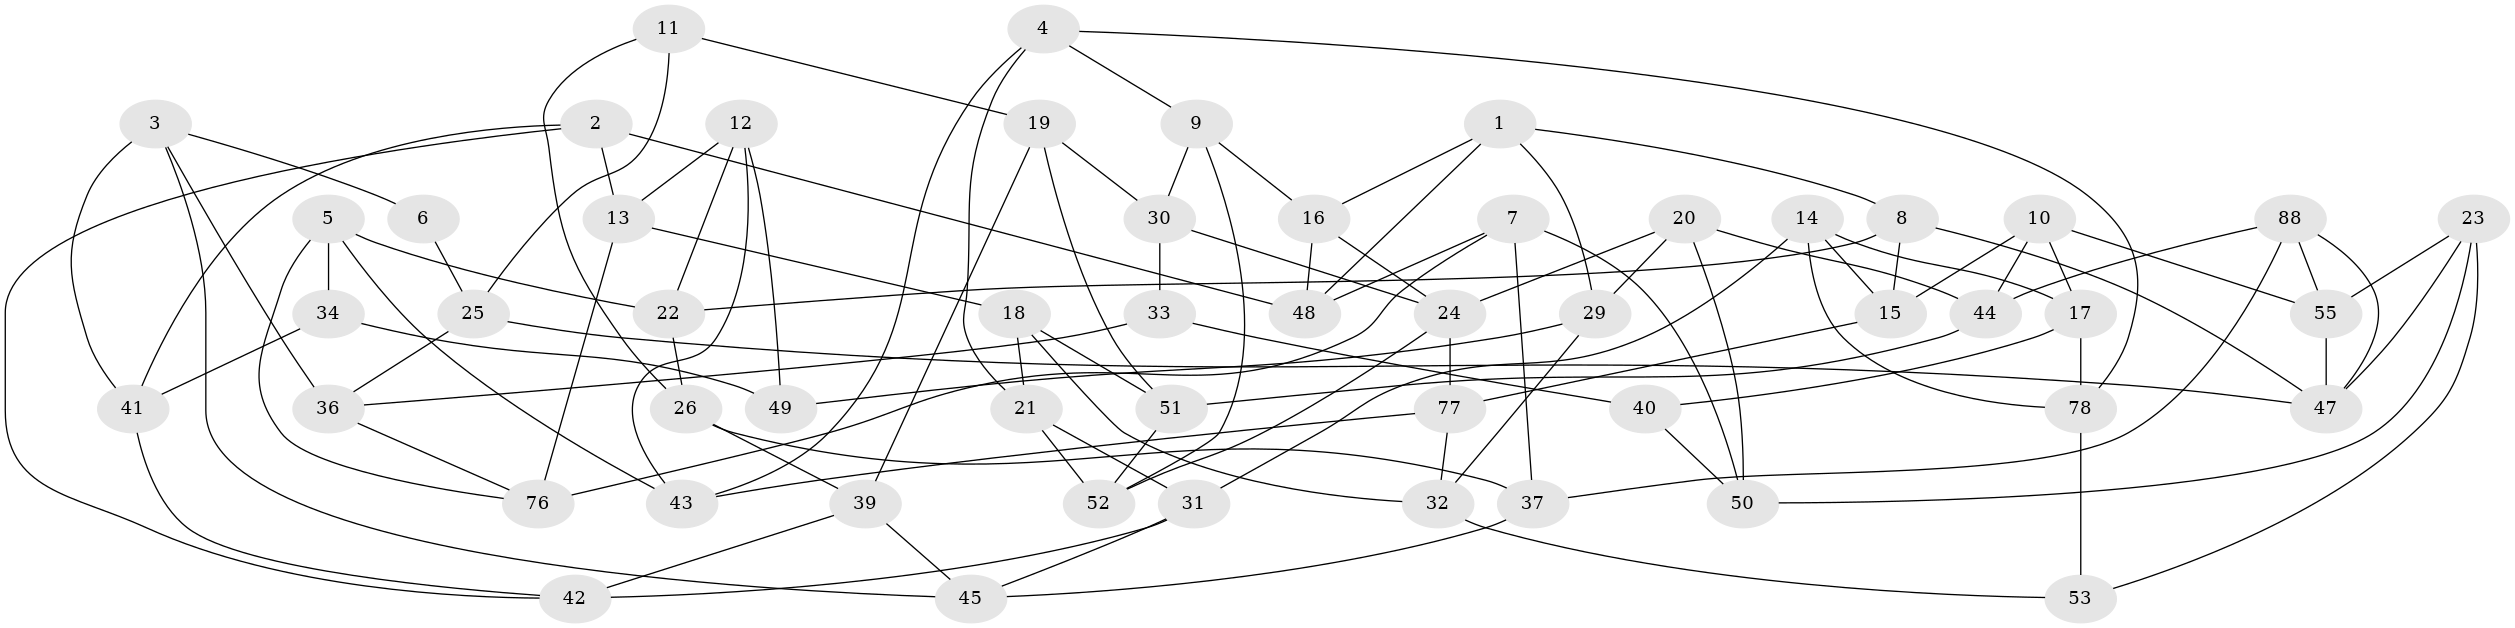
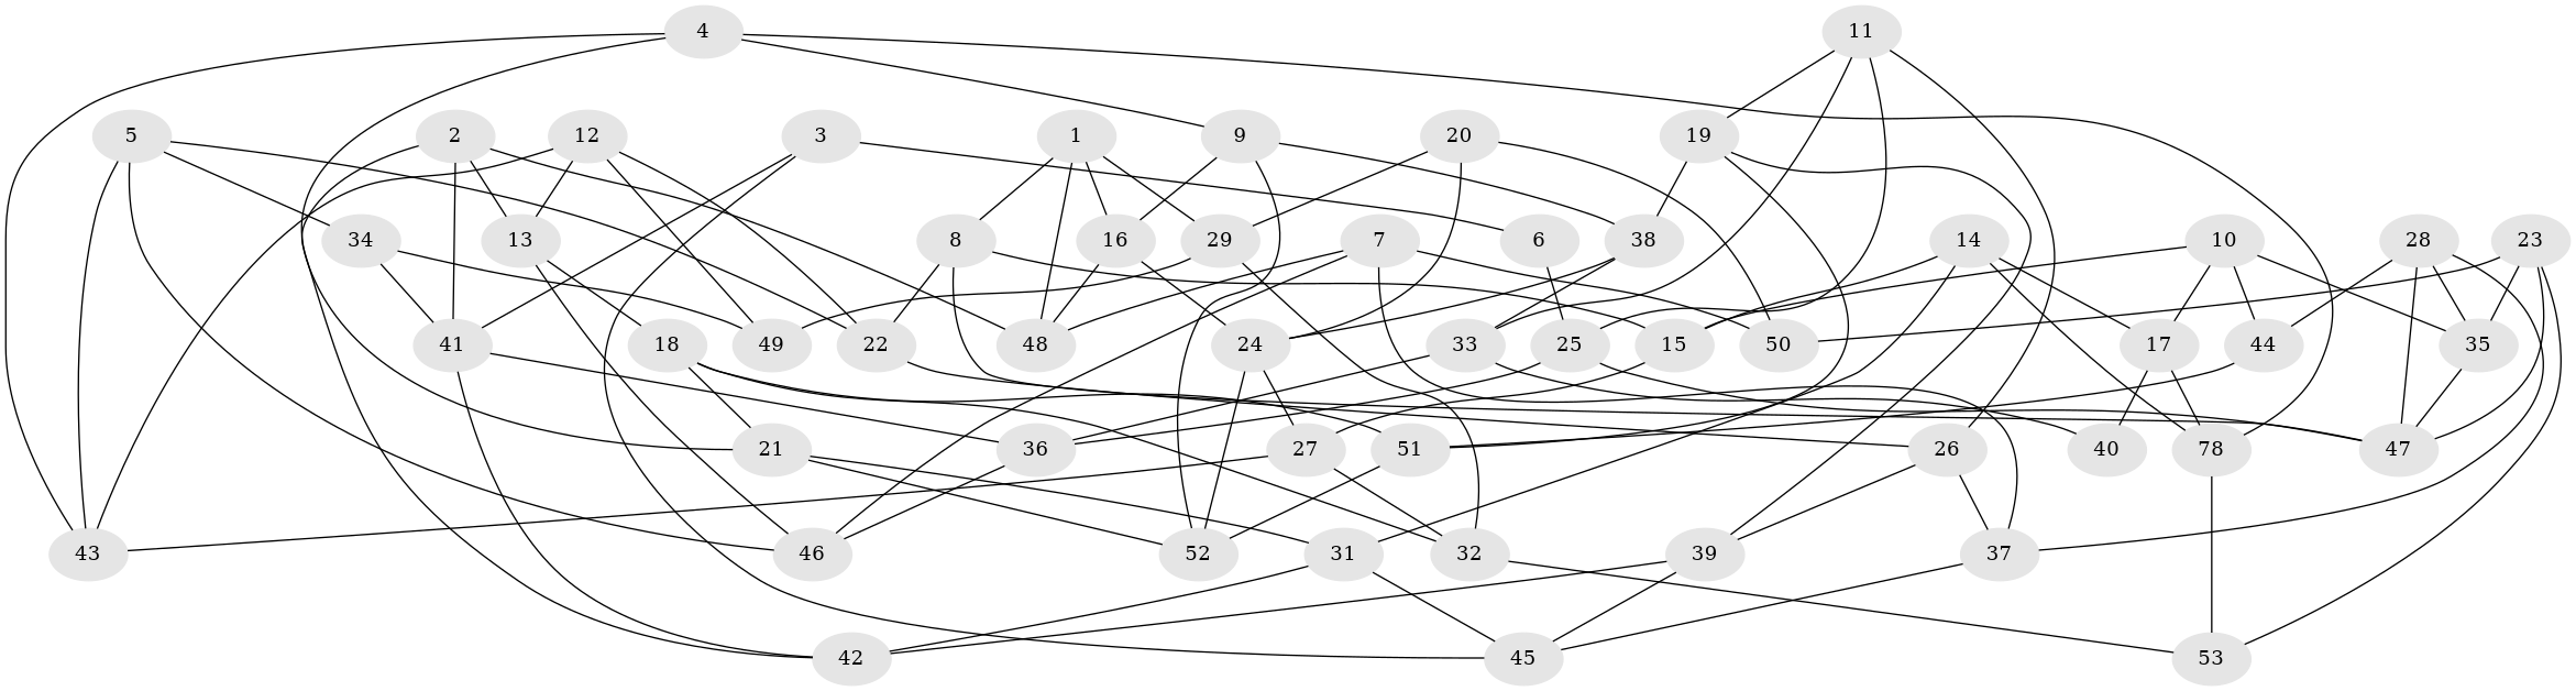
  graph {
    node [color=gray90 style=filled]
    1
    8
    16
    29
    48
    22
    15
    47
    24
    49
    32
    2
    13
    41
    42
-   46 [label=76]
+   46
    18
    3
    6
    36
    45
    25
    4
    9
    21
    n26 [label=78]
    43
-   30
+   30 [label=38]
    52
    31
    53
    5
    34
    26
    7
    37
    50
-   27 [label=77]
+   27
    33
    10
    17
-   35 [label=55]
+   35
    44
    40
    51
    11
    19
    39
    12
    14
    20
    23
-   28 [label=88]
+   28
    1 -- 8
    1 -- 16
    1 -- 29
    1 -- 48
    8 -- 22
    8 -- 15
    8 -- 47
    16 -- 48
    16 -- 24
    29 -- 49
    29 -- 32
    22 -- 26
    15 -- 27
    24 -- 52
    24 -- 27
    32 -- 53
    2 -- 48
    2 -- 13
    2 -- 41
    2 -- 42
    13 -- 46
    13 -- 18
    41 -- 42
    18 -- 32
    18 -- 21
    18 -- 51
    3 -- 41
    3 -- 6
-   3 -- 36
+   41 -- 36
    3 -- 45
    6 -- 25
    36 -- 46
    25 -- 47
    25 -- 36
    4 -- 9
    4 -- 21
    4 -- n26
    4 -- 43
    9 -- 16
    9 -- 30
    9 -- 52
    21 -- 52
    21 -- 31
    n26 -- 53
    30 -- 24
    30 -- 33
    31 -- 42
    31 -- 45
    5 -- 22
    5 -- 46
    5 -- 43
    5 -- 34
    34 -- 49
    34 -- 41
    26 -- 37
    26 -- 39
    7 -- 48
    7 -- 46
    7 -- 37
    7 -- 50
    37 -- 45
    27 -- 32
    27 -- 43
    33 -- 36
    33 -- 40
    10 -- 15
    10 -- 17
    10 -- 35
    10 -- 44
    17 -- n26
    17 -- 40
    35 -- 47
    44 -- 51
-   40 -- 50
    51 -- 52
    11 -- 25
    11 -- 26
+   11 -- 33
    11 -- 19
    19 -- 30
    19 -- 51
    19 -- 39
    39 -- 42
    39 -- 45
    12 -- 22
    12 -- 49
    12 -- 13
    12 -- 43
    14 -- 15
    14 -- n26
    14 -- 31
    14 -- 17
    20 -- 29
    20 -- 24
    20 -- 50
-   20 -- 44
    23 -- 47
    23 -- 53
    23 -- 50
    23 -- 35
    28 -- 47
    28 -- 37
    28 -- 35
    28 -- 44
  }
